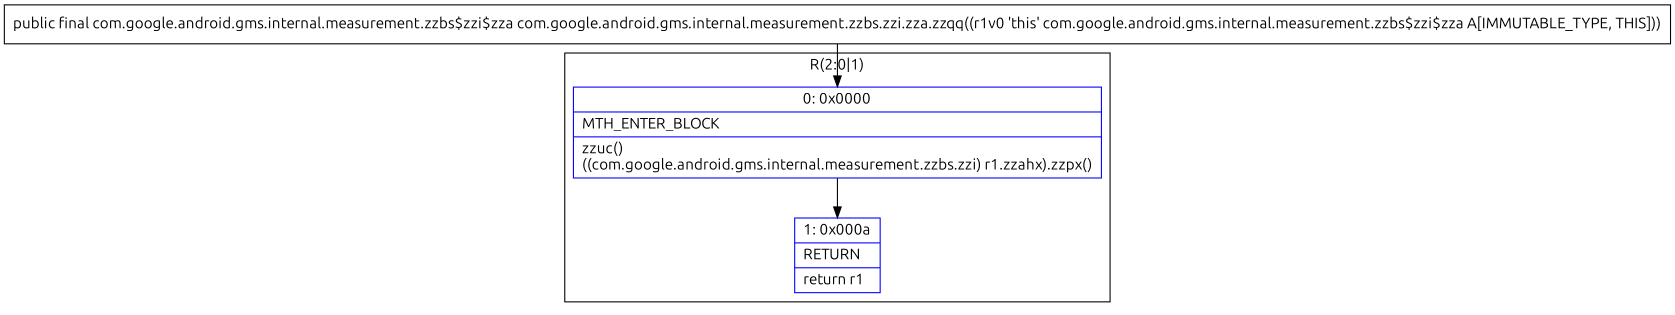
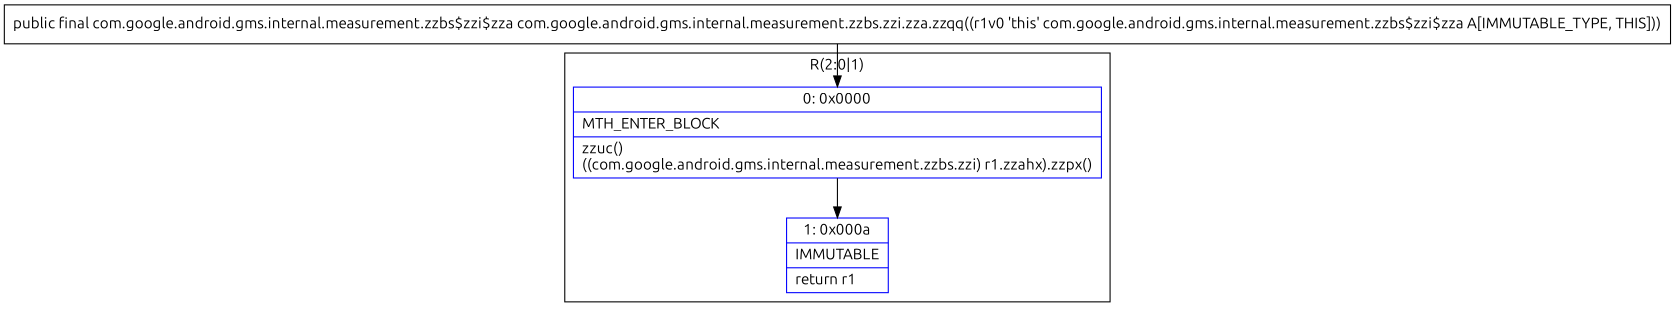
  digraph {
    fontname=Ubuntu
    node [color=blue shape=record fontname=Ubuntu]
    edge [fontname=Ubuntu]
    n1 [label="{0\:\ 0x0000|MTH_ENTER_BLOCK\l|zzuc()\l((com.google.android.gms.internal.measurement.zzbs.zzi) r1.zzahx).zzpx()\l}"]
-   n2 [label="{1\:\ 0x000a|RETURN\l|return r1\l}"]
+   n2 [label="{1\:\ 0x000a|IMMUTABLE\l|return r1\l}"]
    n3 [label="{public final com.google.android.gms.internal.measurement.zzbs$zzi$zza com.google.android.gms.internal.measurement.zzbs.zzi.zza.zzqq((r1v0 'this' com.google.android.gms.internal.measurement.zzbs$zzi$zza A[IMMUTABLE_TYPE, THIS])) }" color=""]
    subgraph cluster_1 {
      label="R(2:0|1)"
      n1
      n2
    }
    n1 -> n2
    n3 -> n1
  }
